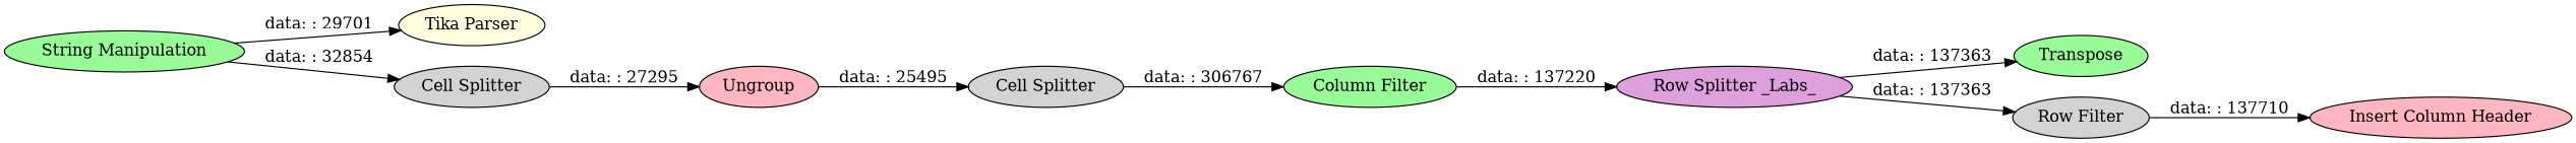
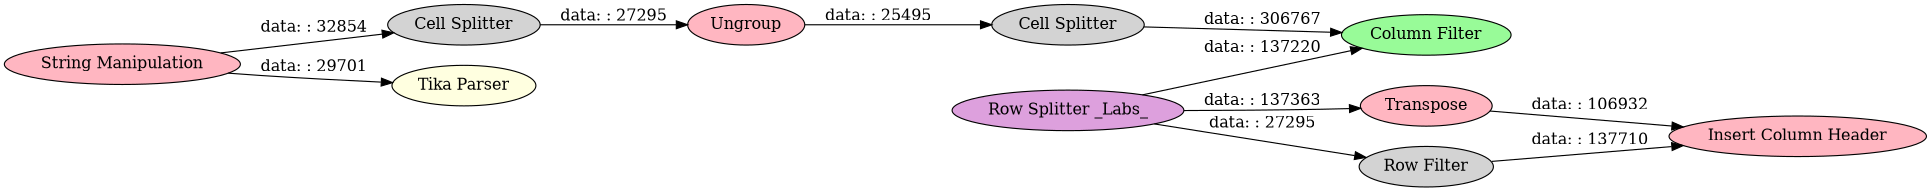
  digraph {
    rankdir=LR
    node [fillcolor=lightpink style=filled]
    n1 [label=Ungroup]
    n2 [fillcolor=lightgrey label="Cell Splitter"]
    n3 [fillcolor=palegreen label="Column Filter"]
    n4 [fillcolor=lightyellow label="Tika Parser"]
-   n5 [fillcolor=palegreen label="String Manipulation"]
+   n5 [label="String Manipulation"]
    n6 [fillcolor=lightgrey label="Cell Splitter"]
-   n7 [fillcolor=palegreen label=Transpose]
+   n7 [label=Transpose]
    n8 [label="Insert Column Header"]
    n9 [fillcolor=plum label="Row Splitter _Labs_"]
    n10 [fillcolor=lightgrey label="Row Filter"]
    n1 -> n2 [label="data: : 25495"]
    n2 -> n3 [label="data: : 306767"]
-   n3 -> n9 [label="data: : 137220"]
+   n9 -> n3 [label="data: : 137220"]
    n5 -> n4 [label="data: : 29701"]
    n5 -> n6 [label="data: : 32854"]
    n6 -> n1 [label="data: : 27295"]
+   n7 -> n8 [label="data: : 106932"]
    n9 -> n7 [label="data: : 137363"]
-   n9 -> n10 [label="data: : 137363"]
+   n9 -> n10 [label="data: : 27295"]
    n10 -> n8 [label="data: : 137710"]
  }
